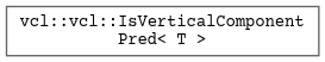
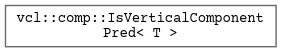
  digraph {
    rankdir=LR
    fontname="Courier Prime"
-   n1 [color=grey40 fillcolor=white fontname="Courier Prime" fontsize=10 height=0.2 label="vcl::vcl::IsVerticalComponent\lPred\< T \>" shape=box style=filled width=0.4]
+   n1 [color=grey40 fillcolor=white fontname="Courier Prime" fontsize=10 height=0.2 label="vcl::comp::IsVerticalComponent\lPred\< T \>" shape=box style=filled width=0.4]
  }
